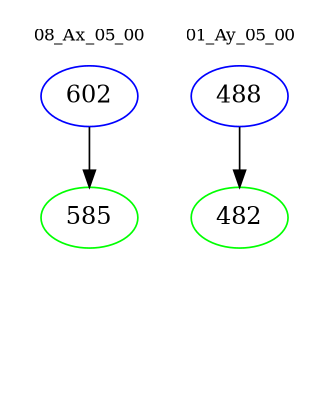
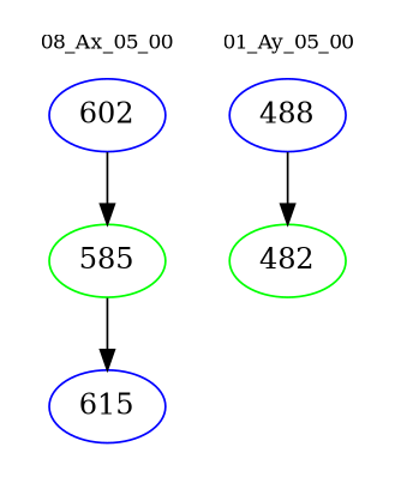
  digraph {
    node [color=blue]
    edge [color=black]
    n1 [label=602]
    n2 [color=green label=585]
+   n3 [label=615]
    n4 [label=488]
    n5 [color=green label=482]
    subgraph cluster_1 {
      color=white
      fontsize=10
      label="08_Ax_05_00"
      n1
      n2
+     n3
    }
    subgraph cluster_2 {
      color=white
      fontsize=10
      label="01_Ay_05_00"
      n4
      n5
    }
    n1 -> n2
+   n2 -> n3
    n4 -> n5
  }
